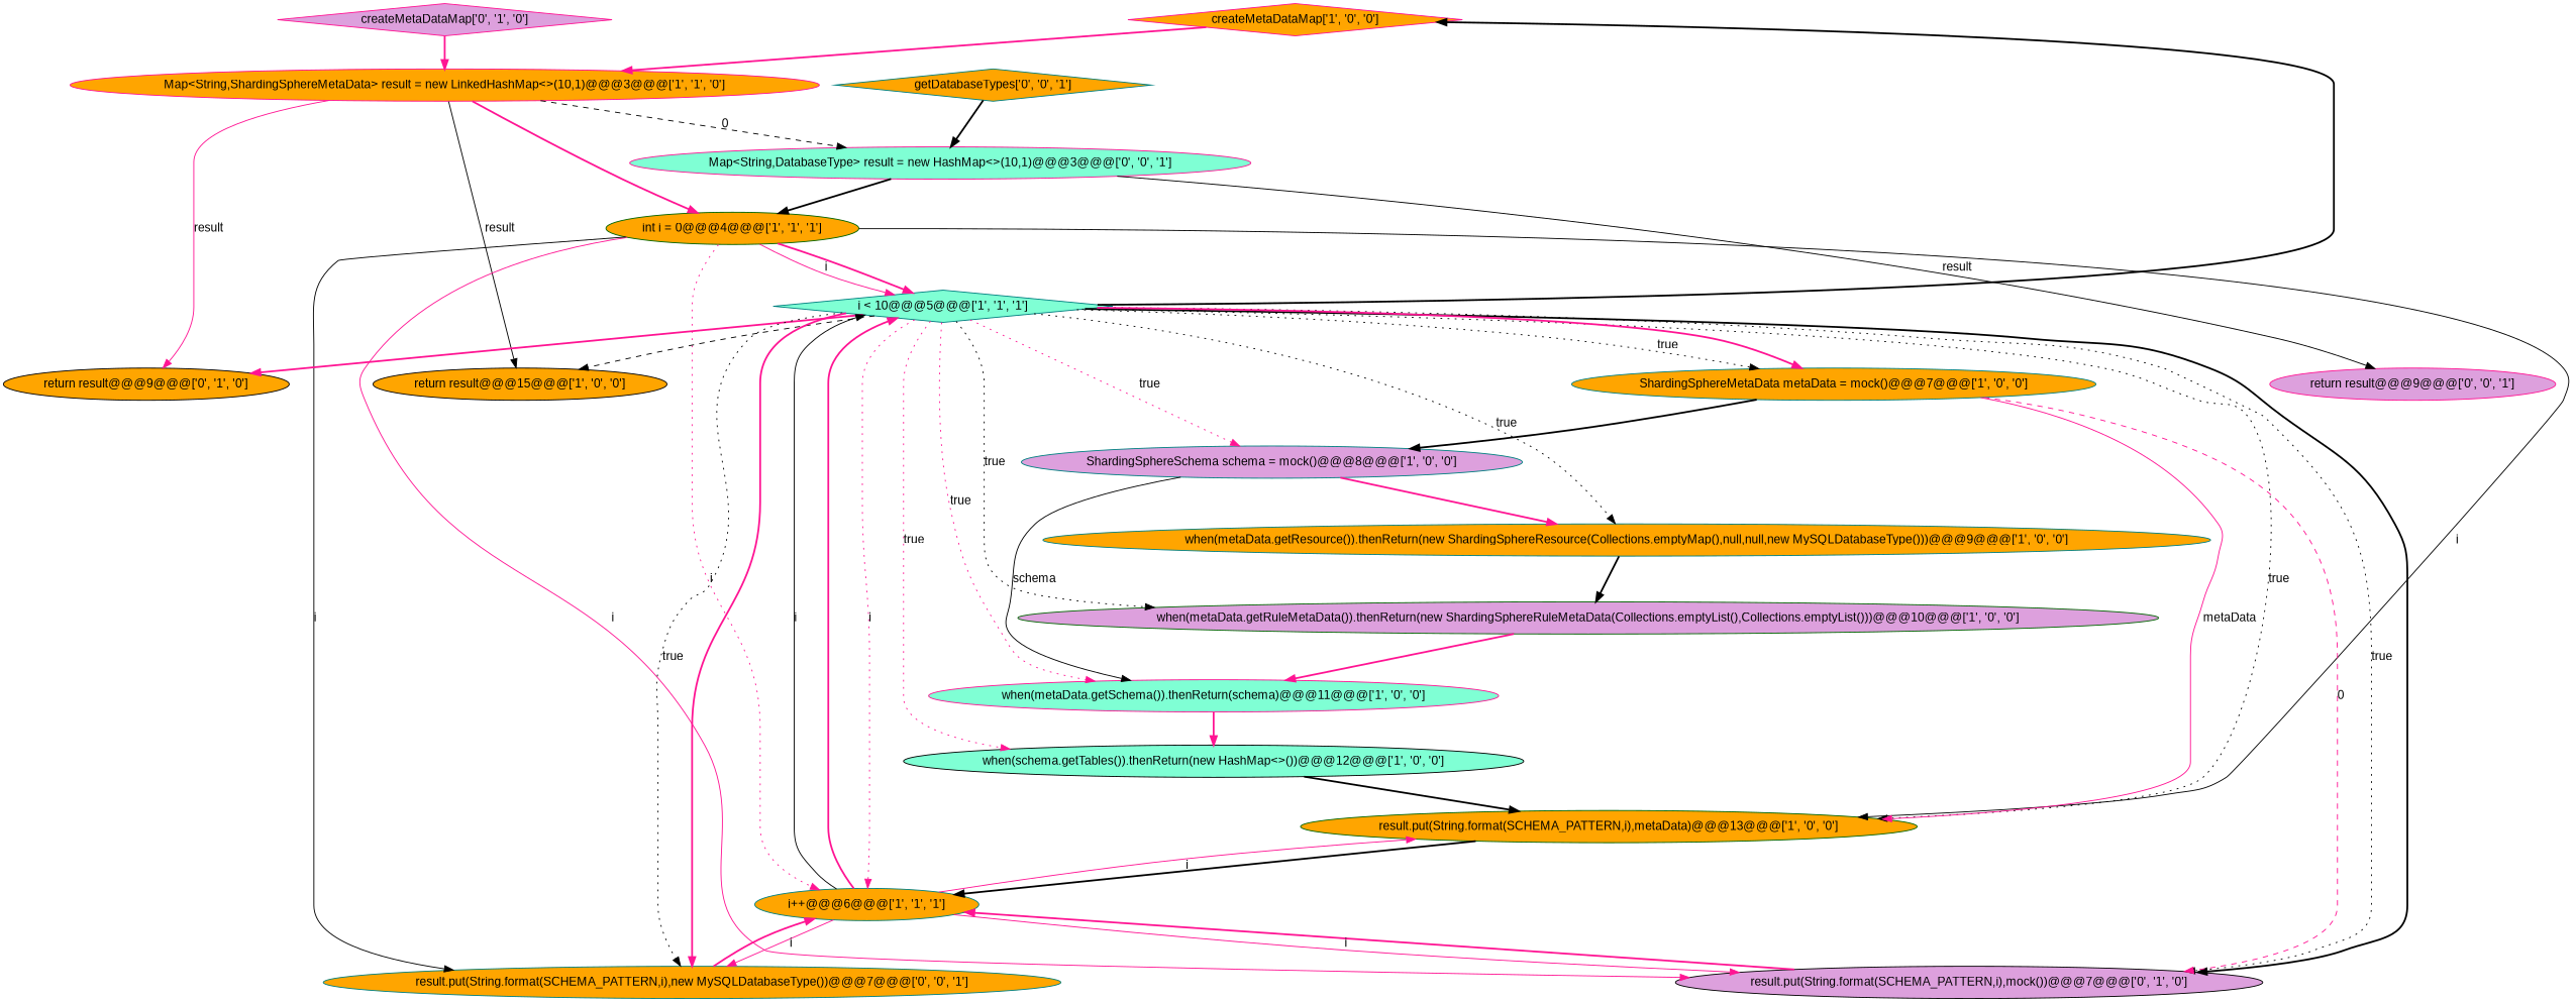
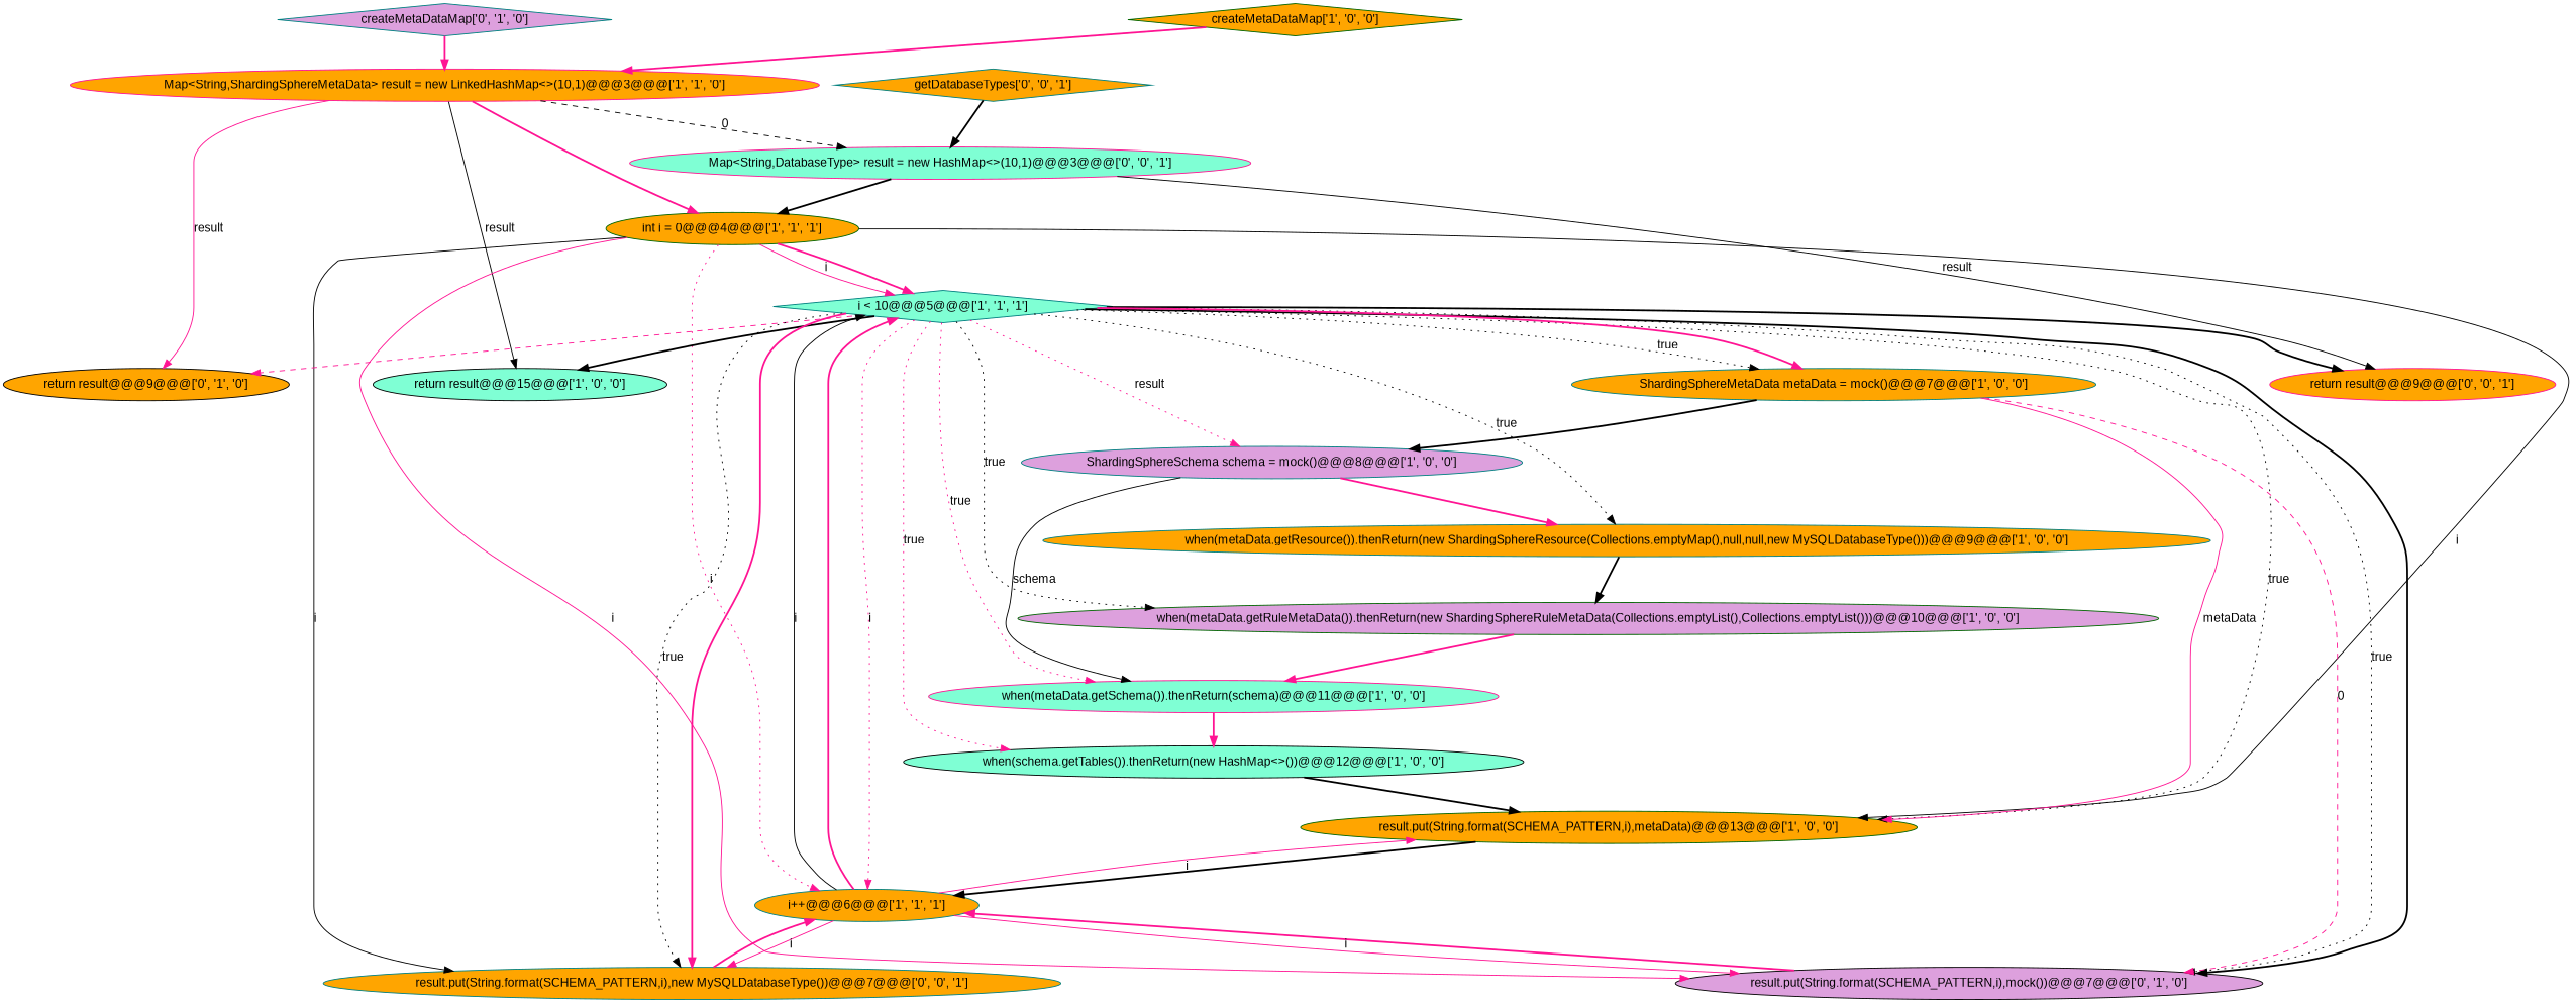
  digraph {
    fontname="Liberation Sans"
    node [color=teal fillcolor=orange fontname="Liberation Sans" shape=ellipse style=filled]
    edge [color=deeppink fontname="Liberation Sans" style=bold]
-   n1 [color=deeppink label="createMetaDataMap['1', '0', '0']" shape=diamond]
+   n1 [color=darkgreen label="createMetaDataMap['1', '0', '0']" shape=diamond]
    n2 [color=deeppink label="Map<String,ShardingSphereMetaData> result = new LinkedHashMap<>(10,1)@@@3@@@['1', '1', '0']"]
    n3 [color=deeppink fillcolor=aquamarine label="Map<String,DatabaseType> result = new HashMap<>(10,1)@@@3@@@['0', '0', '1']"]
    n4 [color=darkgreen label="int i = 0@@@4@@@['1', '1', '1']"]
    n5 [color=black label="return result@@@9@@@['0', '1', '0']"]
-   n6 [color=black label="return result@@@15@@@['1', '0', '0']"]
+   n6 [color=black fillcolor=aquamarine label="return result@@@15@@@['1', '0', '0']"]
    n7 [label="when(metaData.getResource()).thenReturn(new ShardingSphereResource(Collections.emptyMap(),null,null,new MySQLDatabaseType()))@@@9@@@['1', '0', '0']"]
    n8 [color=darkgreen fillcolor=plum label="when(metaData.getRuleMetaData()).thenReturn(new ShardingSphereRuleMetaData(Collections.emptyList(),Collections.emptyList()))@@@10@@@['1', '0', '0']"]
    n9 [color=deeppink fillcolor=aquamarine label="when(metaData.getSchema()).thenReturn(schema)@@@11@@@['1', '0', '0']"]
-   n10 [color=deeppink fillcolor=plum label="return result@@@9@@@['0', '0', '1']"]
+   n10 [color=deeppink label="return result@@@9@@@['0', '0', '1']"]
    n11 [fillcolor=aquamarine label="i < 10@@@5@@@['1', '1', '1']" shape=diamond]
    n12 [color=darkgreen label="result.put(String.format(SCHEMA_PATTERN,i),metaData)@@@13@@@['1', '0', '0']"]
    n13 [color=black fillcolor=plum label="result.put(String.format(SCHEMA_PATTERN,i),mock())@@@7@@@['0', '1', '0']"]
    n14 [label="i++@@@6@@@['1', '1', '1']"]
    n15 [label="result.put(String.format(SCHEMA_PATTERN,i),new MySQLDatabaseType())@@@7@@@['0', '0', '1']"]
    n16 [label="getDatabaseTypes['0', '0', '1']" shape=diamond]
-   n17 [color=deeppink fillcolor=plum label="createMetaDataMap['0', '1', '0']" shape=diamond]
+   n17 [fillcolor=plum label="createMetaDataMap['0', '1', '0']" shape=diamond]
    n18 [color=black fillcolor=aquamarine label="when(schema.getTables()).thenReturn(new HashMap<>())@@@12@@@['1', '0', '0']"]
    n19 [fillcolor=plum label="ShardingSphereSchema schema = mock()@@@8@@@['1', '0', '0']"]
    n20 [label="ShardingSphereMetaData metaData = mock()@@@7@@@['1', '0', '0']"]
    n1 -> n2
    n2 -> n3 [color=black label=0 style=dashed]
    n2 -> n4
    n2 -> n5 [label=result style=solid]
    n2 -> n6 [color=black label=result style=solid]
    n3 -> n4 [color=black]
    n3 -> n10 [color=black label=result style=solid]
    n4 -> n11 [label=i style=solid]
    n4 -> n11
    n4 -> n12 [color=black label=i style=solid]
    n4 -> n13 [label=i style=solid]
    n4 -> n14 [label=i style=dotted]
    n4 -> n15 [color=black label=i style=solid]
    n7 -> n8 [color=black]
    n8 -> n9
    n9 -> n18
-   n11 -> n5
-   n11 -> n6 [color=black style=dashed]
+   n11 -> n5 [style=dashed]
+   n11 -> n6 [color=black]
    n11 -> n7 [color=black label=true style=dotted]
    n11 -> n8 [color=black label=true style=dotted]
    n11 -> n9 [label=true style=dotted]
-   n11 -> n1 [color=black]
+   n11 -> n10 [color=black]
    n11 -> n12 [color=black label=true style=dotted]
    n11 -> n13 [color=black label=true style=dotted]
    n11 -> n13 [color=black]
    n11 -> n14 [label=i style=dotted]
    n11 -> n15 [color=black label=true style=dotted]
    n11 -> n15
    n11 -> n18 [label=true style=dotted]
-   n11 -> n19 [label=true style=dotted]
+   n11 -> n19 [label=result style=dotted]
    n11 -> n20
    n11 -> n20 [color=black label=true style=dotted]
    n12 -> n14 [color=black]
    n13 -> n14
    n14 -> n11 [color=black label=i style=solid]
    n14 -> n11
    n14 -> n12 [label=i style=solid]
    n14 -> n13 [label=i style=solid]
    n14 -> n15 [label=i style=solid]
    n15 -> n14
    n16 -> n3 [color=black]
    n17 -> n2
    n18 -> n12 [color=black]
    n19 -> n7
    n19 -> n9 [color=black label=schema style=solid]
    n20 -> n12 [label=metaData style=solid]
    n20 -> n13 [label=0 style=dashed]
    n20 -> n19 [color=black]
  }
